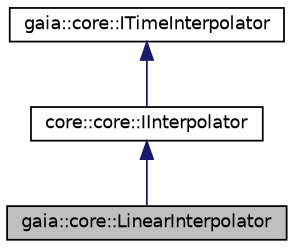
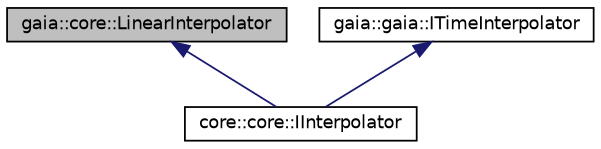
  digraph {
    node [color=black fillcolor=white fontname=Helvetica fontsize=10 shape=record style=filled]
    edge [color=midnightblue dir=back fontname=Helvetica fontsize=10 labelfontname=Helvetica labelfontsize=10 style=solid]
    n1 [fillcolor=grey75 fontcolor=black height=0.2 label="gaia::core::LinearInterpolator" width=0.4]
    n2 [height=0.2 label="core::core::IInterpolator" width=0.4]
-   n3 [height=0.2 label="gaia::core::ITimeInterpolator" width=0.4]
-   n2 -> n1
+   n3 [height=0.2 label="gaia::gaia::ITimeInterpolator" width=0.4]
+   n1 -> n2
    n3 -> n2
  }
